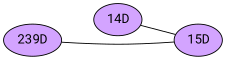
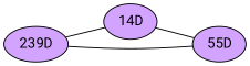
  graph {
    fontname="Roboto Mono"
    rankdir=LR
    node [fillcolor="#D3A4FF" fontname="Roboto Mono" style=radial]
    edge [fontname="Roboto Mono" penwidth=1]
    n1 [label="14D"]
    "239D"
-   "15D"
+   "15D" [label="55D"]
    n1 -- "15D"
+   "239D" -- n1
    "239D" -- "15D"
  }
